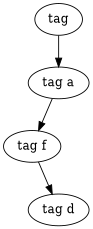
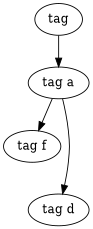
  digraph {
    n1 [label=tag]
    n2 [label="tag a"]
    n3 [label="tag f"]
    n4 [label="tag d"]
    n1 -> n2
    n2 -> n3
-   n3 -> n4
+   n2 -> n4
  }
